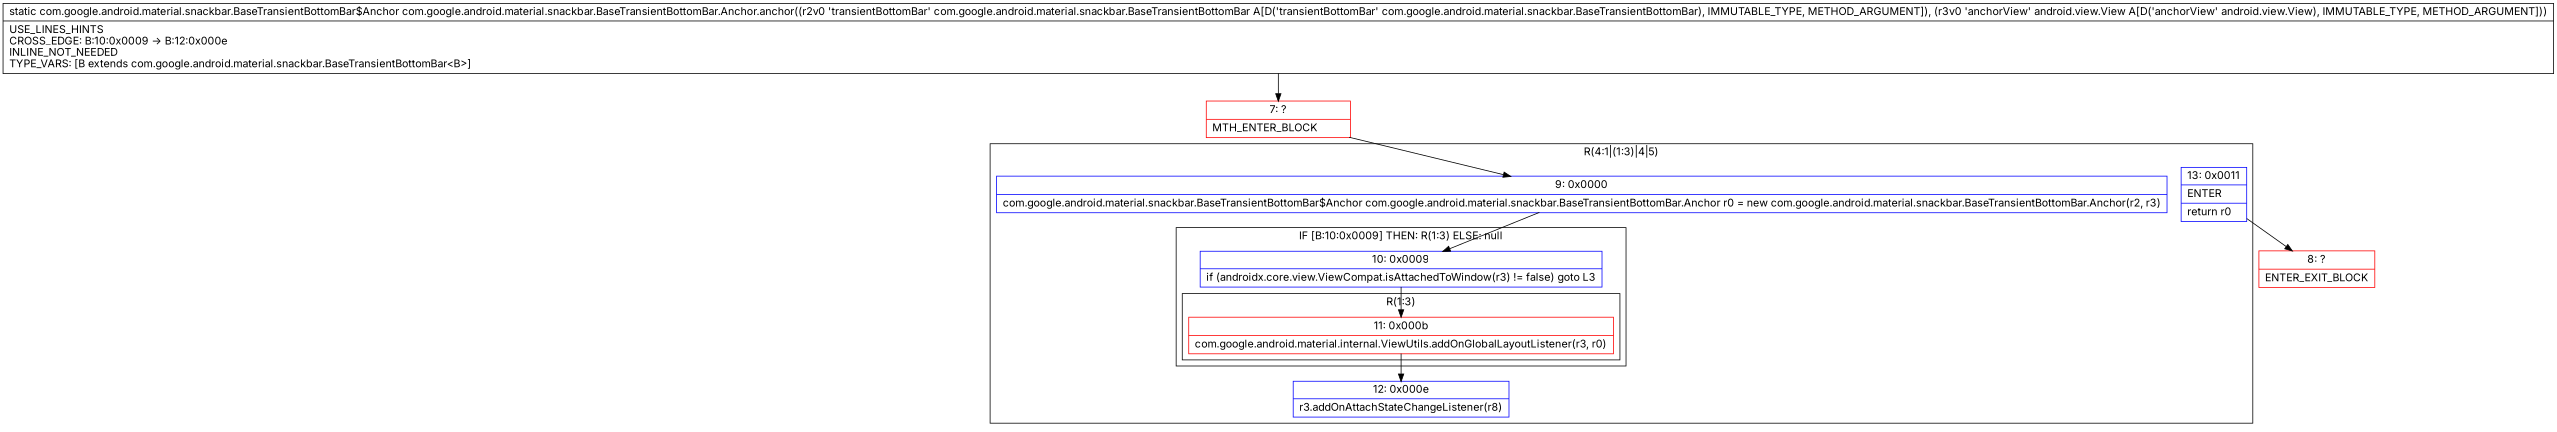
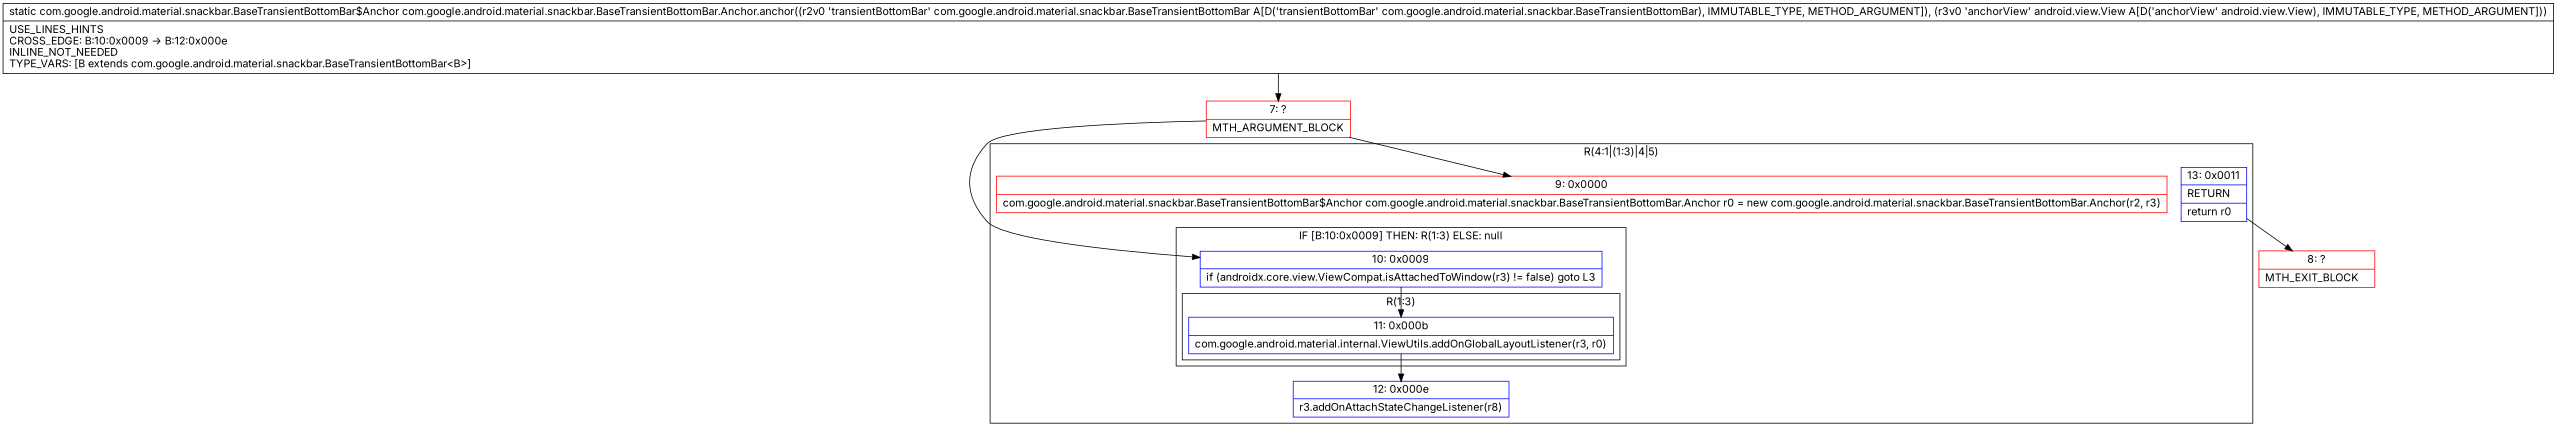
  digraph {
    fontname=Inter
    node [color=blue fontname=Inter shape=record]
    edge [fontname=Inter]
-   n1 [color=red label="{11\:\ 0x000b|com.google.android.material.internal.ViewUtils.addOnGlobalLayoutListener(r3, r0)\l}"]
+   n1 [label="{11\:\ 0x000b|com.google.android.material.internal.ViewUtils.addOnGlobalLayoutListener(r3, r0)\l}"]
    n2 [label="{10\:\ 0x0009|if (androidx.core.view.ViewCompat.isAttachedToWindow(r3) != false) goto L3\l}"]
-   n3 [label="{9\:\ 0x0000|com.google.android.material.snackbar.BaseTransientBottomBar$Anchor com.google.android.material.snackbar.BaseTransientBottomBar.Anchor r0 = new com.google.android.material.snackbar.BaseTransientBottomBar.Anchor(r2, r3)\l}"]
+   n3 [color=red label="{9\:\ 0x0000|com.google.android.material.snackbar.BaseTransientBottomBar$Anchor com.google.android.material.snackbar.BaseTransientBottomBar.Anchor r0 = new com.google.android.material.snackbar.BaseTransientBottomBar.Anchor(r2, r3)\l}"]
    n4 [label="{12\:\ 0x000e|r3.addOnAttachStateChangeListener(r8)\l}"]
-   n5 [label="{13\:\ 0x0011|ENTER\l|return r0\l}"]
-   n6 [color=red label="{8\:\ ?|ENTER_EXIT_BLOCK\l}"]
-   n7 [color=red label="{7\:\ ?|MTH_ENTER_BLOCK\l}"]
+   n5 [label="{13\:\ 0x0011|RETURN\l|return r0\l}"]
+   n6 [color=red label="{8\:\ ?|MTH_EXIT_BLOCK\l}"]
+   n7 [color=red label="{7\:\ ?|MTH_ARGUMENT_BLOCK\l}"]
    n8 [label="{static com.google.android.material.snackbar.BaseTransientBottomBar$Anchor com.google.android.material.snackbar.BaseTransientBottomBar.Anchor.anchor((r2v0 'transientBottomBar' com.google.android.material.snackbar.BaseTransientBottomBar A[D('transientBottomBar' com.google.android.material.snackbar.BaseTransientBottomBar), IMMUTABLE_TYPE, METHOD_ARGUMENT]), (r3v0 'anchorView' android.view.View A[D('anchorView' android.view.View), IMMUTABLE_TYPE, METHOD_ARGUMENT]))  | USE_LINES_HINTS\lCROSS_EDGE: B:10:0x0009 \-\> B:12:0x000e\lINLINE_NOT_NEEDED\lTYPE_VARS: [B extends com.google.android.material.snackbar.BaseTransientBottomBar\<B\>]\l}" color=""]
    subgraph cluster_1 {
      label="R(4:1|(1:3)|4|5)"
      n3
      n4
      n5
      subgraph cluster_2 {
        label="IF [B:10:0x0009] THEN: R(1:3) ELSE: null"
        n2
        subgraph cluster_3 {
          label="R(1:3)"
          n1
        }
      }
    }
    n1 -> n4
    n2 -> n1
-   n3 -> n2
+   n7 -> n2
    n5 -> n6
    n7 -> n3
    n8 -> n7
  }
